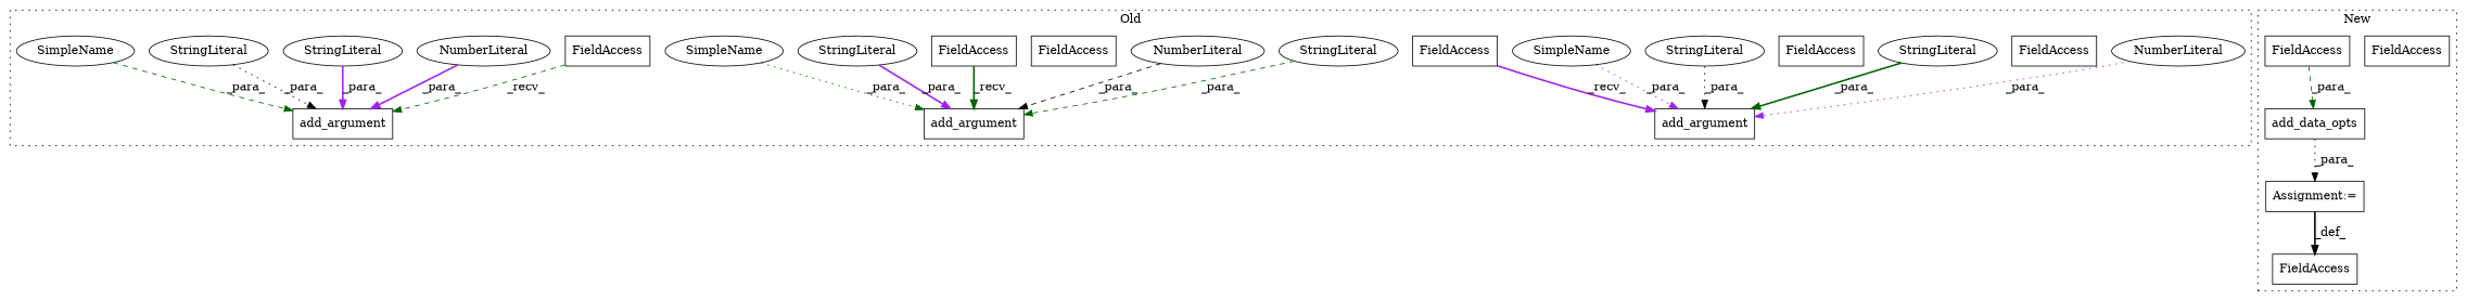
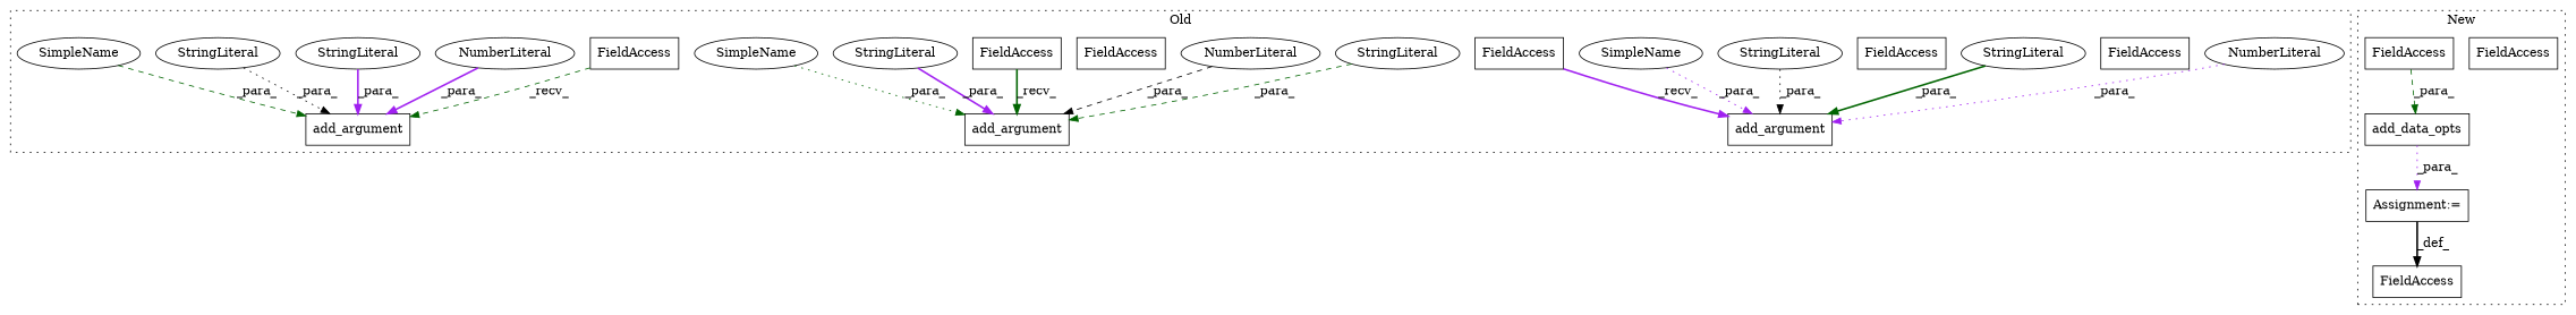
  digraph {
    node [a=22 l=6 s=503 shape=box]
    edge [color=darkgreen style=bold]
    n1 [a=32 l="13,1" label=add_argument s="510,562"]
    n2 [a=34 l=5 label=NumberLiteral s=539 shape=ellipse]
    n3 [label=FieldAccess]
    n4 [a=32 l="13,1" label=add_argument s="576,697"]
    n5 [a=34 l=1 label=NumberLiteral s=606 shape=ellipse]
    n6 [label=FieldAccess s=569]
    n7 [a=45 l=15 label=StringLiteral s=523 shape=ellipse]
    n8 [a=45 l=16 label=StringLiteral s=589 shape=ellipse]
    n9 [a=45 l=13 label=StringLiteral s=549 shape=ellipse]
    n10 [a=45 l=85 label=StringLiteral s=612 shape=ellipse]
    n11 [a=32 l="13,1" label=add_argument s="711,833"]
    n12 [a=34 l=2 label=NumberLiteral s=741 shape=ellipse]
    n13 [label=FieldAccess s=704]
    n14 [a=45 l=16 label=StringLiteral s=724 shape=ellipse]
    n15 [a=45 l=85 label=StringLiteral s=748 shape=ellipse]
    n16 [a=42 l=3 label=SimpleName s=545 shape=ellipse]
    n17 [a=42 l=3 label=SimpleName s=608 shape=ellipse]
    n18 [a=42 l=3 label=SimpleName s=744 shape=ellipse]
    n19 [label=FieldAccess s=704]
    n20 [label=FieldAccess]
    n21 [label=FieldAccess s=569]
    n22 [a=32 l="14,1" label=add_data_opts s="383,403"]
    n23 [label=FieldAccess s=397]
    n24 [label=FieldAccess s=376]
    n25 [a=7 l=1 label="Assignment:=" s=382]
    n26 [label=FieldAccess s=397]
    subgraph cluster_1 {
      label=Old
      style=dotted
      n1
      n2
      n3
      n4
      n5
      n6
      n7
      n8
      n9
      n10
      n11
      n12
      n13
      n14
      n15
      n16
      n17
      n18
      n19
      n20
      n21
    }
    subgraph cluster_2 {
      label=New
      style=dotted
      n22
      n23
      n24
      n25
      n26
    }
    n2 -> n1 [label=_para_ color=purple style=dotted]
    n5 -> n4 [label=_para_ color=black style=dashed]
    n7 -> n1 [label=_para_]
    n8 -> n4 [label=_para_ color=purple]
    n9 -> n1 [label=_para_ color=black style=dotted]
    n10 -> n4 [label=_para_ style=dashed]
    n12 -> n11 [label=_para_ color=purple]
    n14 -> n11 [label=_para_ color=purple]
    n15 -> n11 [label=_para_ color=black style=dotted]
    n16 -> n1 [label=_para_ color=purple style=dotted]
    n17 -> n4 [label=_para_ style=dotted]
    n18 -> n11 [label=_para_ style=dashed]
    n19 -> n11 [label=_recv_ style=dashed]
    n20 -> n1 [label=_recv_ color=purple]
    n21 -> n4 [label=_recv_]
-   n22 -> n25 [label=_para_ color=black style=dotted]
+   n22 -> n25 [label=_para_ color=purple style=dotted]
    n25 -> n24 [label=_def_ color=black]
    n26 -> n22 [label=_para_ style=dashed]
  }
